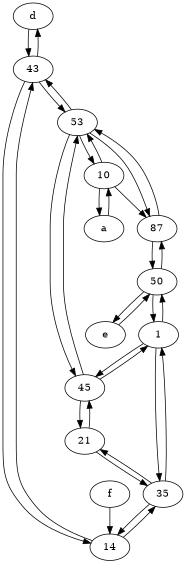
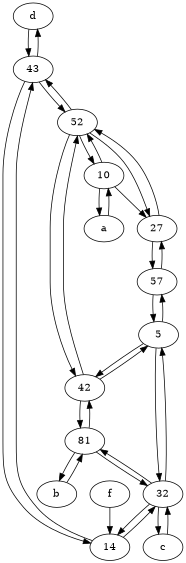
  digraph {
    d
    43
    14
-   52 [label=53]
-   e
-   57 [label=50]
-   5 [label=1]
-   27 [label=87]
+   52
+   57
+   5
+   27
    f
-   32 [label=35]
-   21
-   42 [label=45]
+   32
+   21 [label=81]
+   c
+   42
+   b
    10
    a
    d -> 43
    43 -> d
    43 -> 14
    43 -> 52
    14 -> 43
    14 -> 32
    52 -> 43
    52 -> 27
    52 -> 42
    52 -> 10
-   e -> 57
-   57 -> e
    57 -> 5
    57 -> 27
    5 -> 57
    5 -> 32
    5 -> 42
    27 -> 52
    27 -> 57
    f -> 14
    32 -> 14
    32 -> 5
    32 -> 21
+   32 -> c
    21 -> 32
    21 -> 42
+   21 -> b
+   c -> 32
    42 -> 52
    42 -> 5
    42 -> 21
+   b -> 21
    10 -> 52
    10 -> 27
    10 -> a
    a -> 10
  }
